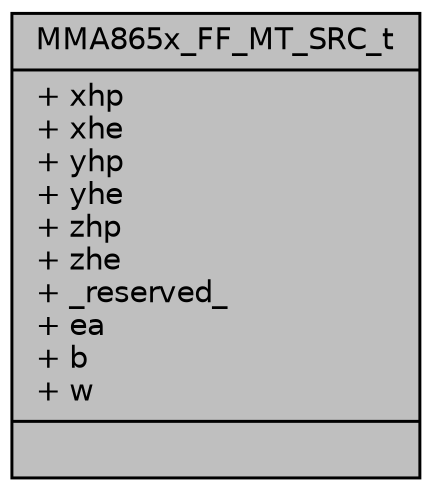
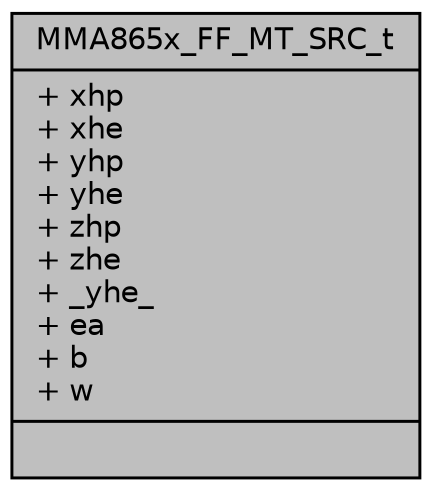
  digraph {
-   n1 [color=black fillcolor=grey75 fontcolor=black fontname=Helvetica fontsize=10 height=0.2 label="{MMA865x_FF_MT_SRC_t\n|+ xhp\l+ xhe\l+ yhp\l+ yhe\l+ zhp\l+ zhe\l+ _reserved_\l+ ea\l+ b\l+ w\l|}" shape=record style=filled width=0.4]
+   n1 [color=black fillcolor=grey75 fontcolor=black fontname=Helvetica fontsize=10 height=0.2 label="{MMA865x_FF_MT_SRC_t\n|+ xhp\l+ xhe\l+ yhp\l+ yhe\l+ zhp\l+ zhe\l+ _yhe_\l+ ea\l+ b\l+ w\l|}" shape=record style=filled width=0.4]
  }
